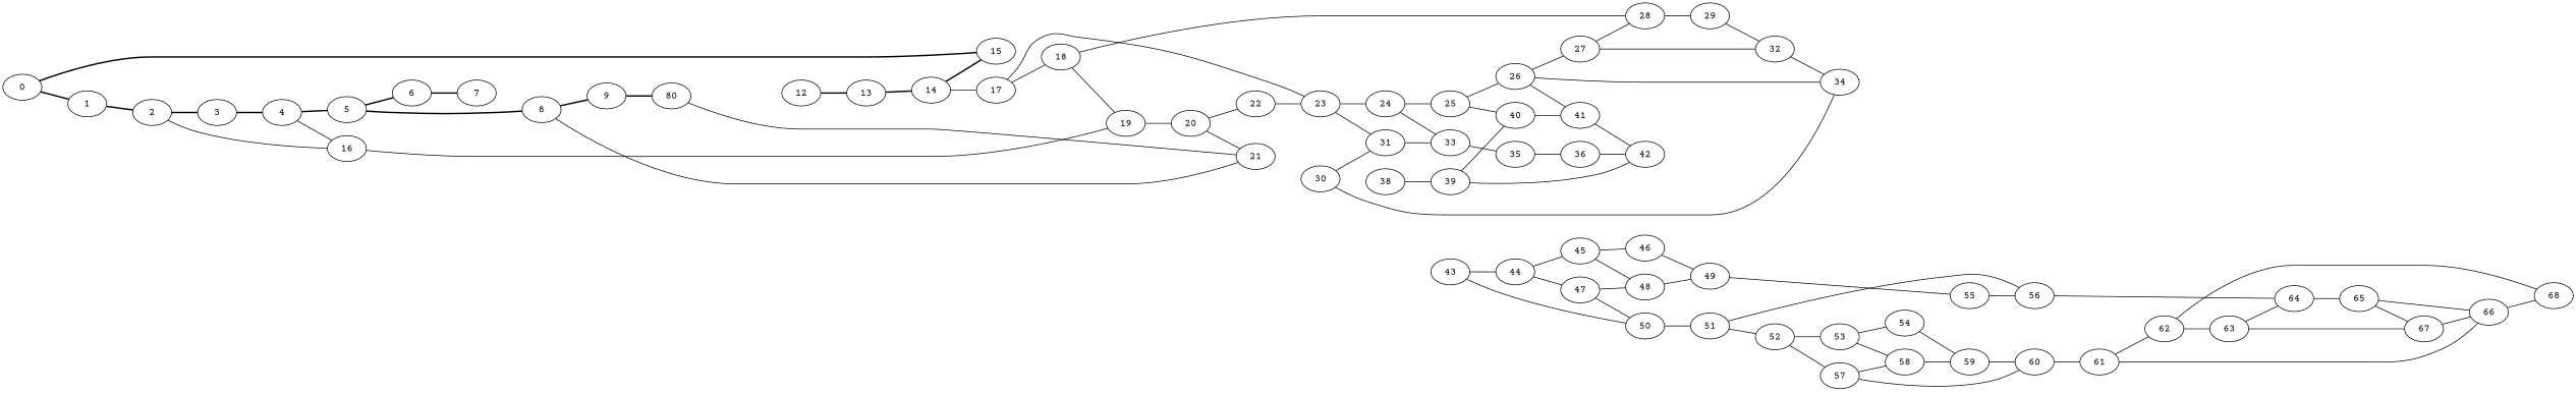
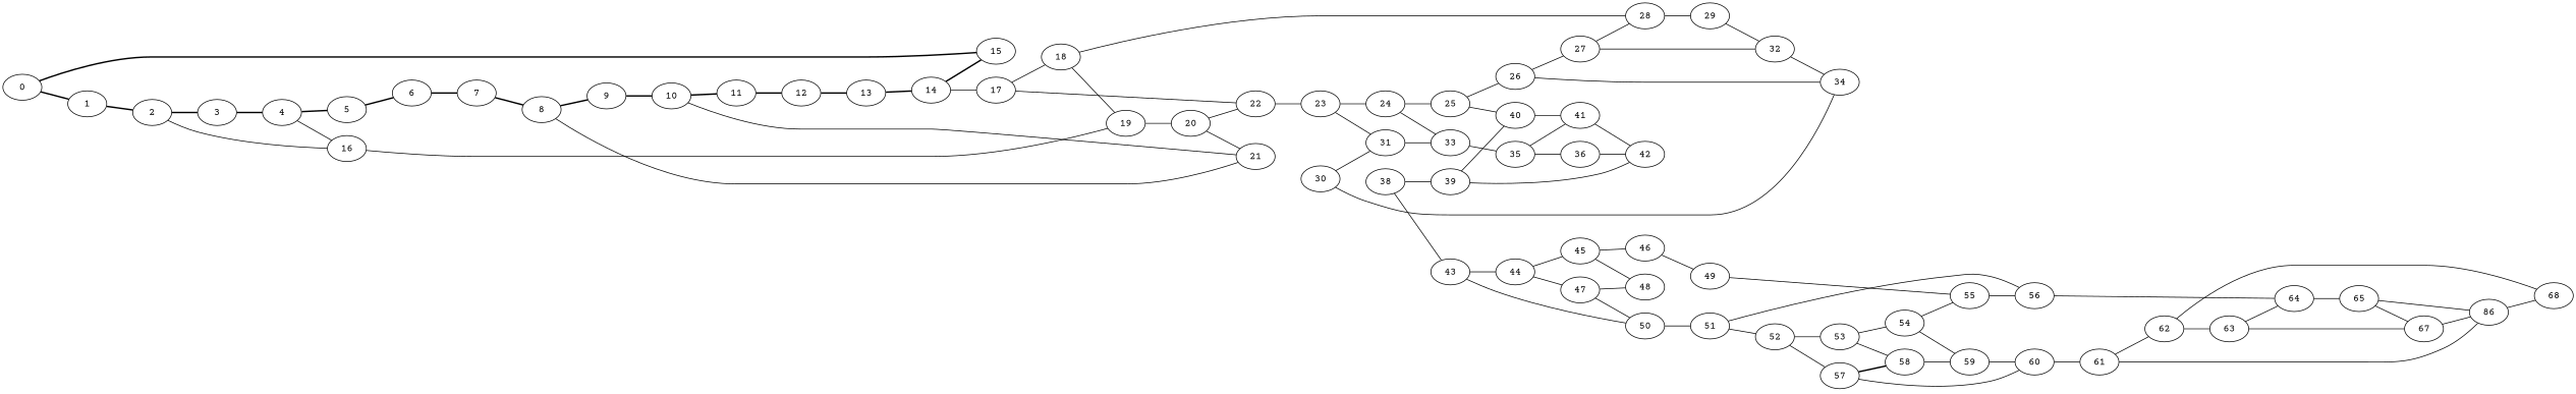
  graph {
    fontname="Courier Prime"
    rankdir=LR
    node [fontname="Courier Prime"]
    edge [fontname="Courier Prime"]
    0
    1
    15
    2
    3
    16
    4
    19
    5
    20
    6
    7
    8
    9
    21
-   10 [label=80]
+   10
+   11
    12
    13
    14
    17
    18
    22
    28
    23
    29
    24
    31
    32
    25
    33
    26
    40
    35
    27
    34
    41
    36
    42
    30
    38
    39
    43
    46
    49
    44
    50
    55
    45
    47
    51
    48
    56
    52
    64
    53
    57
    54
    58
    60
    65
    59
    61
-   66
+   66 [label=86]
    67
    62
    63
    68
    0 -- 1 [style=bold]
    0 -- 15 [style=bold]
    1 -- 2 [style=bold]
    2 -- 3 [style=bold]
    2 -- 16
    3 -- 4 [style=bold]
    16 -- 19
    4 -- 16
    4 -- 5 [style=bold]
    19 -- 20
    5 -- 6 [style=bold]
    20 -- 21
    20 -- 22
    6 -- 7 [style=bold]
-   5 -- 8 [style=bold]
+   7 -- 8 [style=bold]
    8 -- 9 [style=bold]
    8 -- 21
    9 -- 10 [style=bold]
    10 -- 21
+   10 -- 11 [style=bold]
+   11 -- 12 [style=bold]
    12 -- 13 [style=bold]
    13 -- 14 [style=bold]
    14 -- 15 [style=bold]
    14 -- 17
    17 -- 18
-   17 -- 23
+   17 -- 22
    18 -- 19
    18 -- 28
    22 -- 23
    28 -- 29
    23 -- 24
    23 -- 31
    29 -- 32
    24 -- 25
    24 -- 33
    31 -- 33
    32 -- 34
    25 -- 26
    25 -- 40
    33 -- 35
    26 -- 27
    26 -- 34
    40 -- 41
-   26 -- 41
+   35 -- 41
    35 -- 36
    27 -- 28
    27 -- 32
    41 -- 42
    36 -- 42
    30 -- 31
    30 -- 34
    38 -- 39
+   38 -- 43
    39 -- 40
    39 -- 42
    43 -- 44
    43 -- 50
    46 -- 49
    49 -- 55
    44 -- 45
    44 -- 47
    50 -- 51
    55 -- 56
    45 -- 46
    45 -- 48
    47 -- 50
    47 -- 48
    51 -- 56
    51 -- 52
-   48 -- 49
    56 -- 64
    52 -- 53
    52 -- 57
    64 -- 65
    53 -- 54
    53 -- 58
-   57 -- 58
+   57 -- 58 [style=bold]
    57 -- 60
+   54 -- 55
    54 -- 59
    58 -- 59
    60 -- 61
    65 -- 66
    65 -- 67
    59 -- 60
    61 -- 66
    61 -- 62
    66 -- 68
    67 -- 66
    62 -- 63
    62 -- 68
    63 -- 64
    63 -- 67
  }
